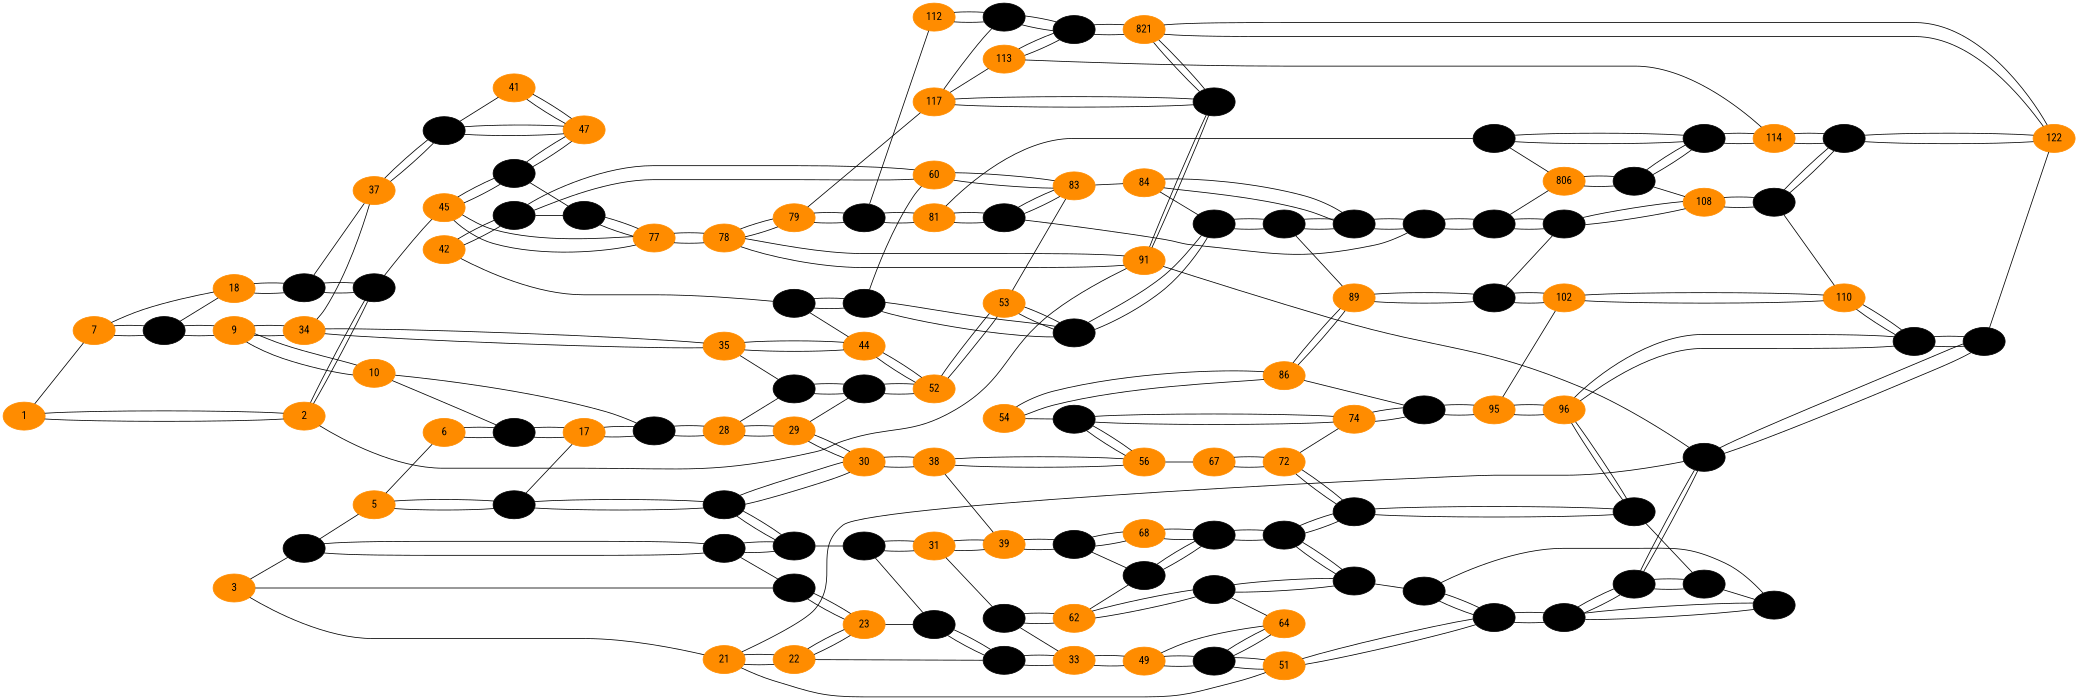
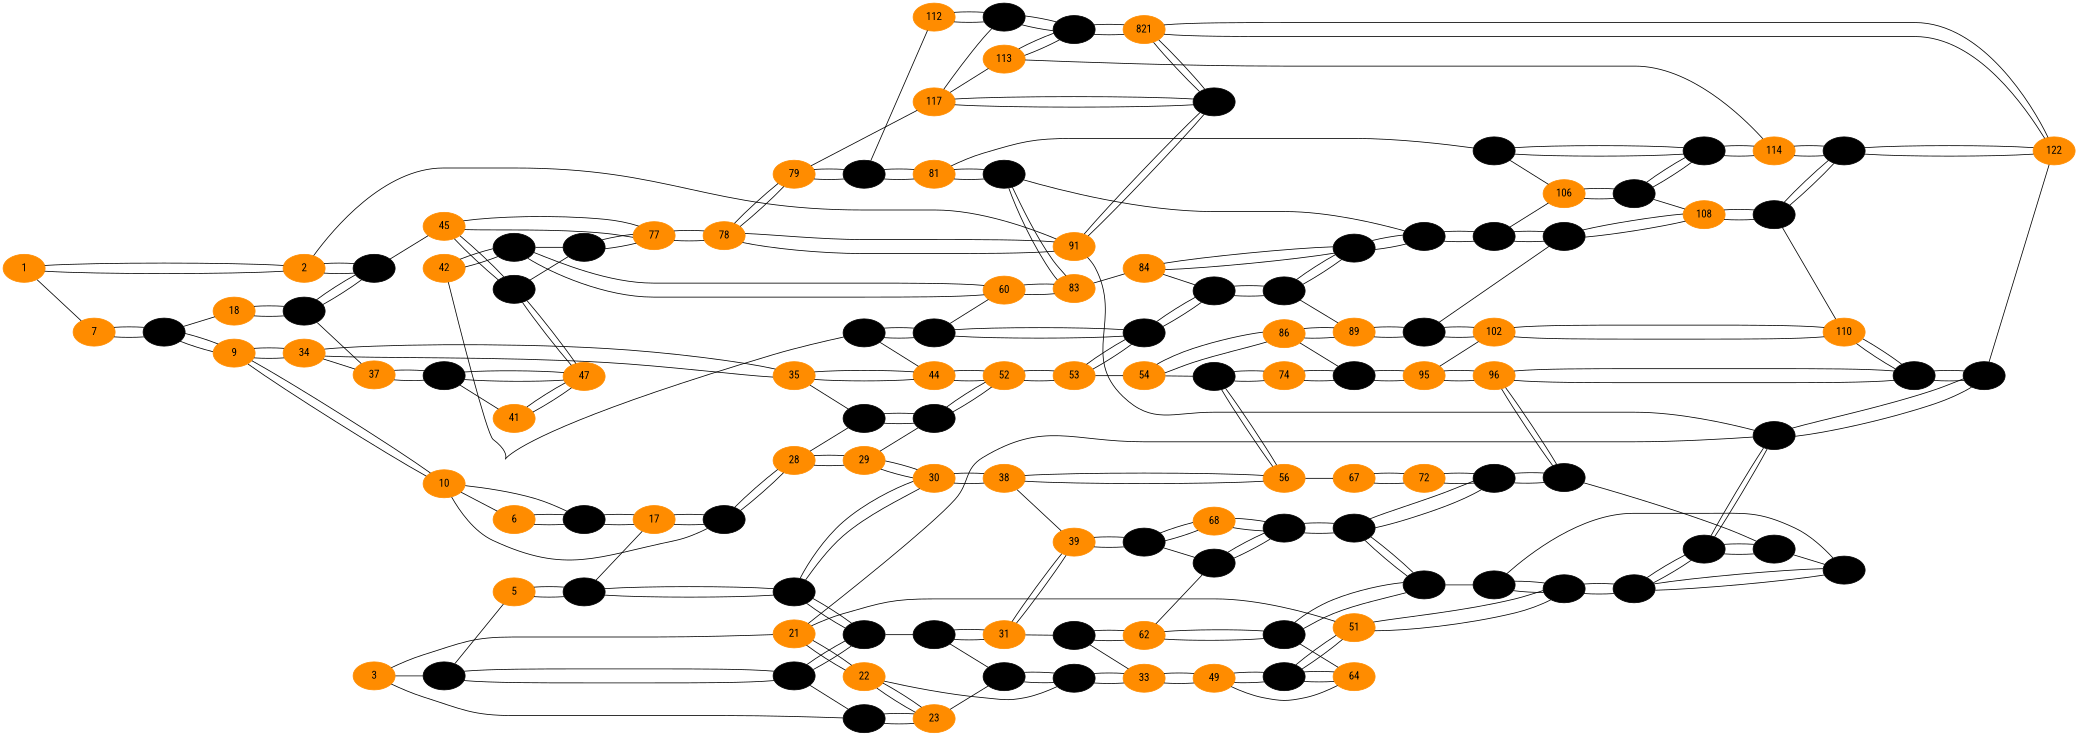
  graph {
    fontname="Roboto Condensed"
    rankdir=LR
    node [color=darkorange fontname="Roboto Condensed" style=filled]
    edge [fontname="Roboto Condensed"]
    1
    2
    7
    20 [color=black]
    91
    8 [color=black]
    18
    4 [color=black]
    3
    13 [color=black]
    21
    45
    94 [color=black]
    123 [color=black]
    5
    12 [color=black]
    23
    22
    51
    6
    14 [color=black]
    16 [color=black]
    11 [color=black]
    17
    15 [color=black]
    9
    19 [color=black]
    10
    34
    26 [color=black]
    37
    35
    28
    24 [color=black]
    25 [color=black]
    30
    38
    31
    40 [color=black]
    46 [color=black]
    77
    27 [color=black]
    76 [color=black]
    119 [color=black]
    33
    32 [color=black]
    39
    29
    36 [color=black]
    49
    48 [color=black]
    52
    56
    62
    65 [color=black]
    63 [color=black]
    66 [color=black]
    50 [color=black]
    64
    44
    41
    47
    67
    68
    43 [color=black]
    42
    59 [color=black]
    57 [color=black]
    61 [color=black]
    60
    58 [color=black]
    53
    78
    92 [color=black]
    54
    55 [color=black]
    86
    85 [color=black]
    74
    87 [color=black]
    89
    72
    83
    88 [color=black]
    84
    71 [color=black]
    69 [color=black]
    75 [color=black]
    70 [color=black]
    73 [color=black]
    97 [color=black]
    100 [color=black]
    99 [color=black]
    95
    93 [color=black]
    79
    80 [color=black]
    117
    81
    112
    113
    118 [color=black]
    82 [color=black]
    105 [color=black]
    98 [color=black]
-   106 [label=806]
+   106
    111 [color=black]
    103 [color=black]
    90 [color=black]
    101 [color=black]
    96
    102
    104 [color=black]
    122
    115 [color=black]
    110
    108
    107 [color=black]
    109 [color=black]
    114
    116 [color=black]
    120 [color=black]
    n123 [label=821]
    1 -- 2
    1 -- 2
    1 -- 7
    2 -- 20
    2 -- 20
    2 -- 91
    7 -- 8
    7 -- 8
-   7 -- 18
    20 -- 45
    91 -- 94
    91 -- 123
    91 -- 123
    8 -- 18
    8 -- 9
    8 -- 9
    18 -- 19
    18 -- 19
    4 -- 5
    4 -- 12
    4 -- 12
    3 -- 4
    3 -- 13
    3 -- 21
    13 -- 23
    13 -- 23
    21 -- 94
    21 -- 22
    21 -- 22
    21 -- 51
    45 -- 46
    45 -- 46
    45 -- 77
    45 -- 77
    94 -- 119
    94 -- 119
-   5 -- 6
+   10 -- 6
    5 -- 14
    5 -- 14
    12 -- 13
    12 -- 16
    12 -- 16
    23 -- 25
    22 -- 23
    22 -- 23
    22 -- 27
    51 -- 76
    51 -- 76
    6 -- 11
    6 -- 11
    14 -- 17
    14 -- 15
    14 -- 15
    16 -- 24
    11 -- 17
    11 -- 17
    17 -- 26
    17 -- 26
    15 -- 16
    15 -- 16
    15 -- 30
    15 -- 30
    9 -- 10
    9 -- 10
    9 -- 34
    9 -- 34
    19 -- 20
    19 -- 20
    19 -- 37
    10 -- 11
    10 -- 26
    34 -- 37
    34 -- 35
    34 -- 35
    26 -- 28
    26 -- 28
    37 -- 40
    37 -- 40
    35 -- 36
    35 -- 44
    35 -- 44
    28 -- 29
    28 -- 29
    28 -- 36
    24 -- 25
    24 -- 31
    24 -- 31
    25 -- 27
    25 -- 27
    30 -- 38
    30 -- 38
    38 -- 39
    38 -- 56
    38 -- 56
    31 -- 32
    31 -- 39
    31 -- 39
    40 -- 41
    40 -- 47
    40 -- 47
    46 -- 47
    46 -- 47
    46 -- 61
    77 -- 78
    77 -- 78
    27 -- 33
    27 -- 33
    76 -- 92
    76 -- 92
    119 -- 122
    33 -- 49
    33 -- 49
    32 -- 33
    32 -- 62
    32 -- 62
    39 -- 65
    39 -- 65
    29 -- 30
    29 -- 30
    29 -- 48
    36 -- 48
    36 -- 48
    49 -- 50
    49 -- 50
    49 -- 64
    48 -- 52
    48 -- 52
    52 -- 53
    52 -- 53
    56 -- 67
    62 -- 63
    62 -- 63
    62 -- 66
    65 -- 66
    65 -- 68
    65 -- 68
    63 -- 64
    63 -- 71
    63 -- 71
    66 -- 69
    66 -- 69
    50 -- 51
    50 -- 51
    50 -- 64
    50 -- 64
    44 -- 52
    44 -- 52
    41 -- 47
    41 -- 47
    67 -- 72
    67 -- 72
    68 -- 69
    68 -- 69
    43 -- 44
    43 -- 57
    43 -- 57
    42 -- 43
    42 -- 59
    42 -- 59
    59 -- 61
    59 -- 60
    59 -- 60
    57 -- 60
    57 -- 58
    57 -- 58
    61 -- 77
    61 -- 77
    60 -- 83
    60 -- 83
    58 -- 85
    58 -- 85
    53 -- 58
    53 -- 58
-   53 -- 83
+   53 -- 54
    78 -- 91
    78 -- 91
    78 -- 79
    78 -- 79
    92 -- 100
    92 -- 100
    92 -- 93
    92 -- 93
    54 -- 55
    54 -- 86
    54 -- 86
    55 -- 56
    55 -- 56
    55 -- 74
    55 -- 74
    86 -- 87
    86 -- 89
    86 -- 89
    85 -- 88
    85 -- 88
    74 -- 87
    74 -- 87
    87 -- 95
    87 -- 95
    89 -- 101
    89 -- 101
-   72 -- 74
    72 -- 73
    72 -- 73
    83 -- 84
    88 -- 89
    88 -- 90
    88 -- 90
    84 -- 85
    84 -- 90
    84 -- 90
    71 -- 75
    69 -- 70
    69 -- 70
    75 -- 76
    75 -- 76
    75 -- 100
    70 -- 71
    70 -- 71
    70 -- 73
    70 -- 73
    73 -- 97
    73 -- 97
    97 -- 99
    99 -- 100
    95 -- 96
    95 -- 96
    95 -- 102
    93 -- 94
    93 -- 94
    93 -- 99
    93 -- 99
    79 -- 80
    79 -- 80
    79 -- 117
    80 -- 81
    80 -- 81
    80 -- 112
    117 -- 123
    117 -- 123
    117 -- 113
    117 -- 118
    81 -- 82
    81 -- 82
    81 -- 105
    112 -- 118
    112 -- 118
    113 -- 114
    113 -- 120
    113 -- 120
    118 -- 120
    118 -- 120
    82 -- 83
    82 -- 83
    82 -- 98
    105 -- 106
    105 -- 111
    105 -- 111
    98 -- 103
    98 -- 103
    106 -- 107
    106 -- 107
    111 -- 114
    111 -- 114
    103 -- 106
    103 -- 104
    103 -- 104
    90 -- 98
    90 -- 98
    101 -- 102
    101 -- 102
    101 -- 104
    96 -- 97
    96 -- 97
    96 -- 115
    96 -- 115
    102 -- 110
    102 -- 110
    104 -- 108
    104 -- 108
    115 -- 119
    115 -- 119
    110 -- 115
    110 -- 115
    108 -- 109
    108 -- 109
    107 -- 111
    107 -- 111
    107 -- 108
    109 -- 110
    109 -- 116
    109 -- 116
    114 -- 116
    114 -- 116
    116 -- 122
    116 -- 122
    120 -- n123
    120 -- n123
    n123 -- 123
    n123 -- 123
    n123 -- 122
    n123 -- 122
  }
